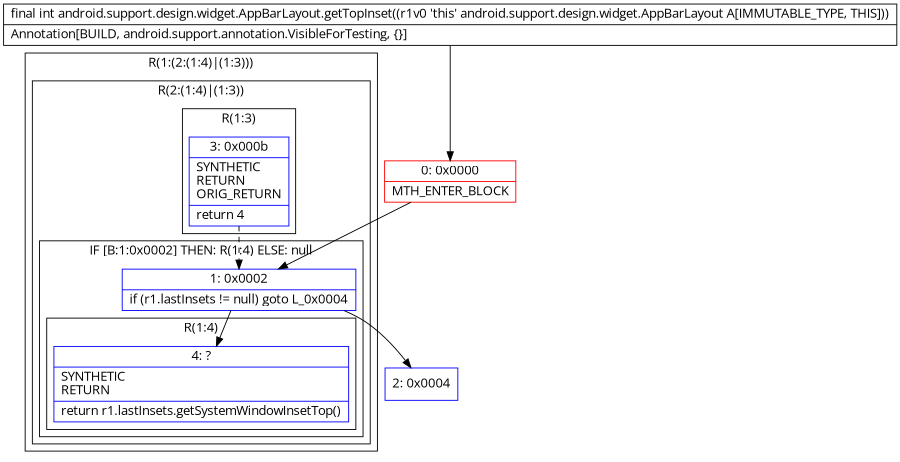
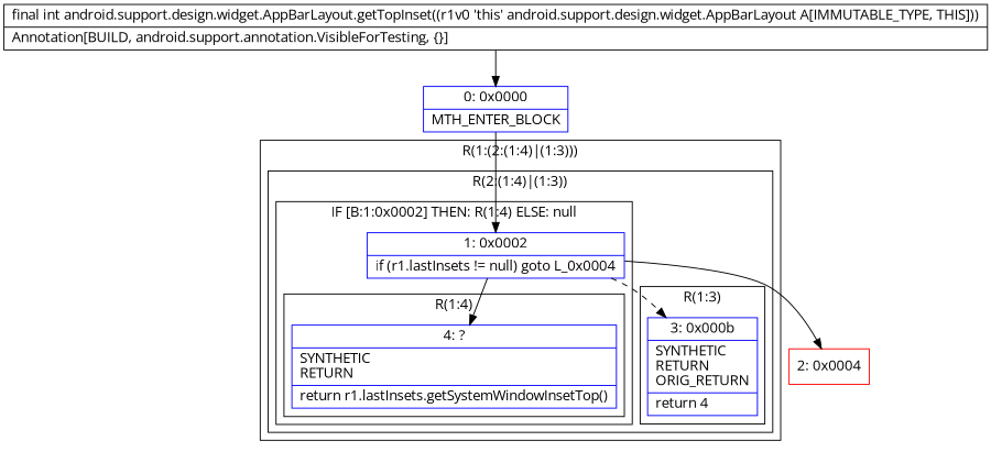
  digraph {
    fontname="Open Sans"
    node [color=blue fontname="Open Sans" shape=record]
    edge [fontname="Open Sans"]
    n1 [label="{4\:\ ?|SYNTHETIC\lRETURN\l|return r1.lastInsets.getSystemWindowInsetTop()\l}"]
    n2 [label="{1\:\ 0x0002|if (r1.lastInsets != null) goto L_0x0004\l}"]
    n3 [label="{3\:\ 0x000b|SYNTHETIC\lRETURN\lORIG_RETURN\l|return 4\l}"]
-   n4 [label="{2\:\ 0x0004}"]
-   n5 [color=red label="{0\:\ 0x0000|MTH_ENTER_BLOCK\l}"]
+   n4 [color=red label="{2\:\ 0x0004}"]
+   n5 [label="{0\:\ 0x0000|MTH_ENTER_BLOCK\l}"]
    n6 [label="{final int android.support.design.widget.AppBarLayout.getTopInset((r1v0 'this' android.support.design.widget.AppBarLayout A[IMMUTABLE_TYPE, THIS]))  | Annotation[BUILD, android.support.annotation.VisibleForTesting, \{\}]\l}" color=""]
    subgraph cluster_1 {
      label="R(1:(2:(1:4)|(1:3)))"
      subgraph cluster_2 {
        label="R(2:(1:4)|(1:3))"
        subgraph cluster_3 {
          label="IF [B:1:0x0002] THEN: R(1:4) ELSE: null"
          n2
          subgraph cluster_4 {
            label="R(1:4)"
            n1
          }
        }
        subgraph cluster_5 {
          label="R(1:3)"
          n3
        }
      }
    }
    n2 -> n1
-   n3 -> n2 [style=dashed]
+   n2 -> n3 [style=dashed]
    n2 -> n4
    n5 -> n2
    n6 -> n5
  }
